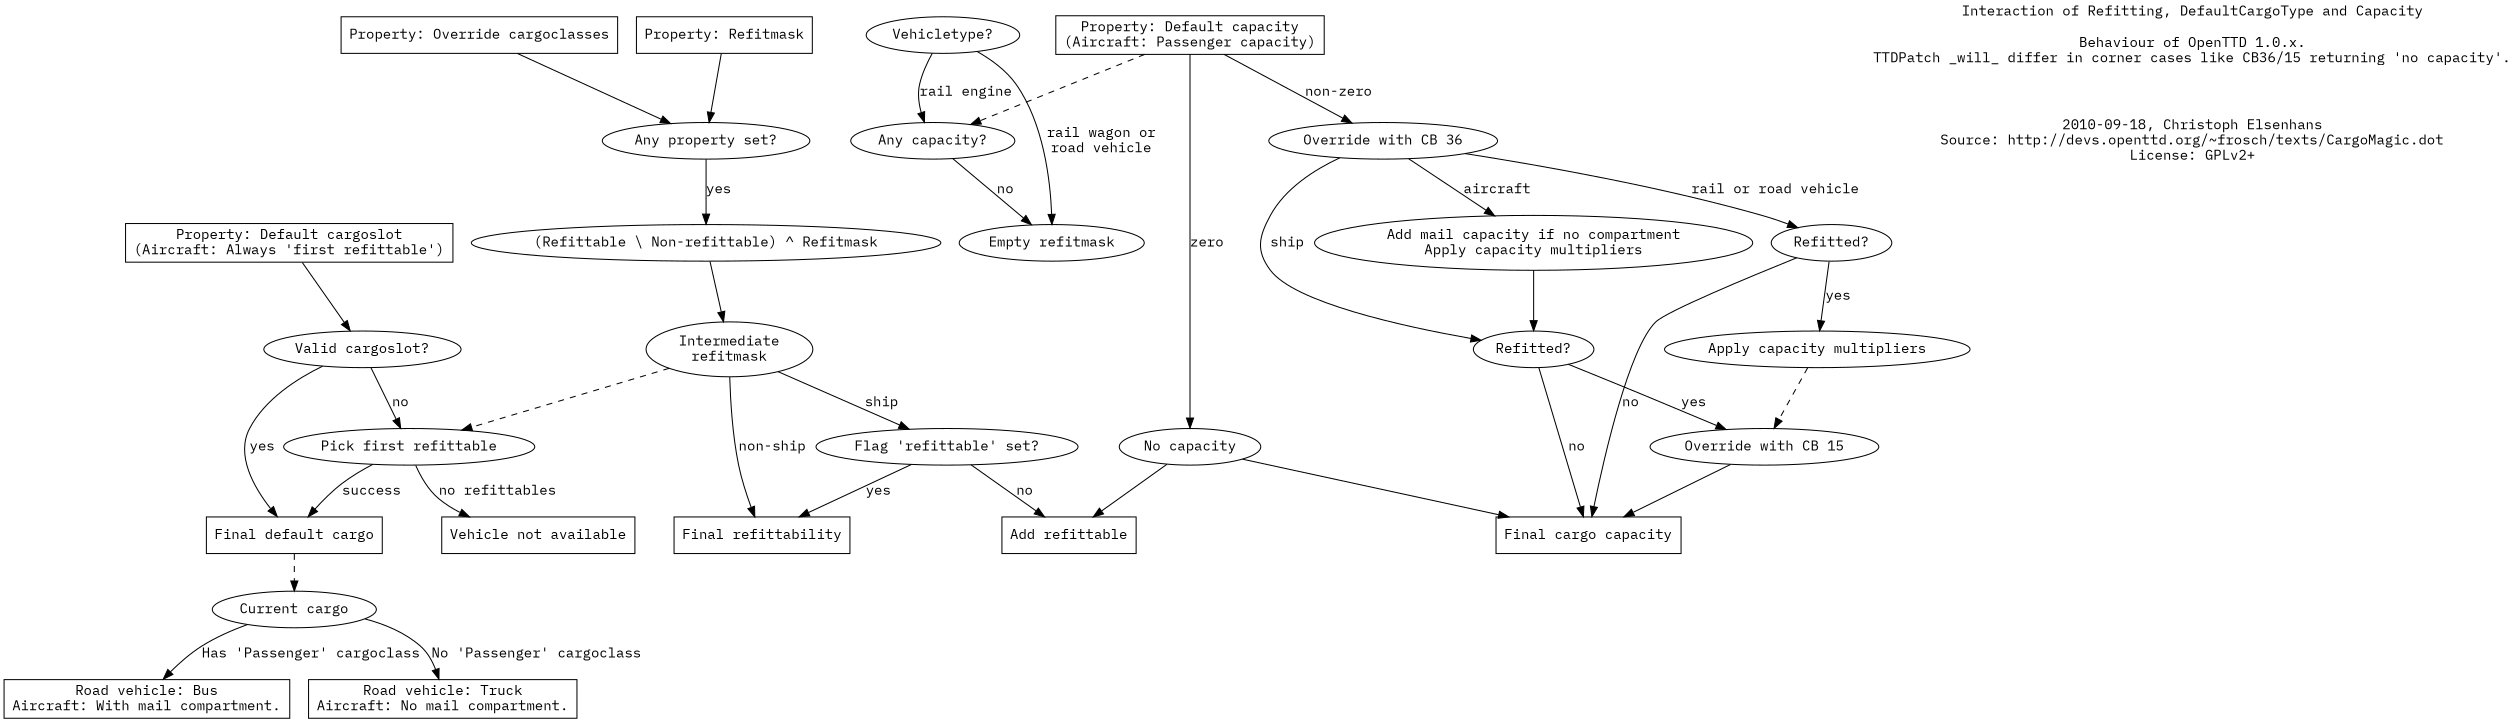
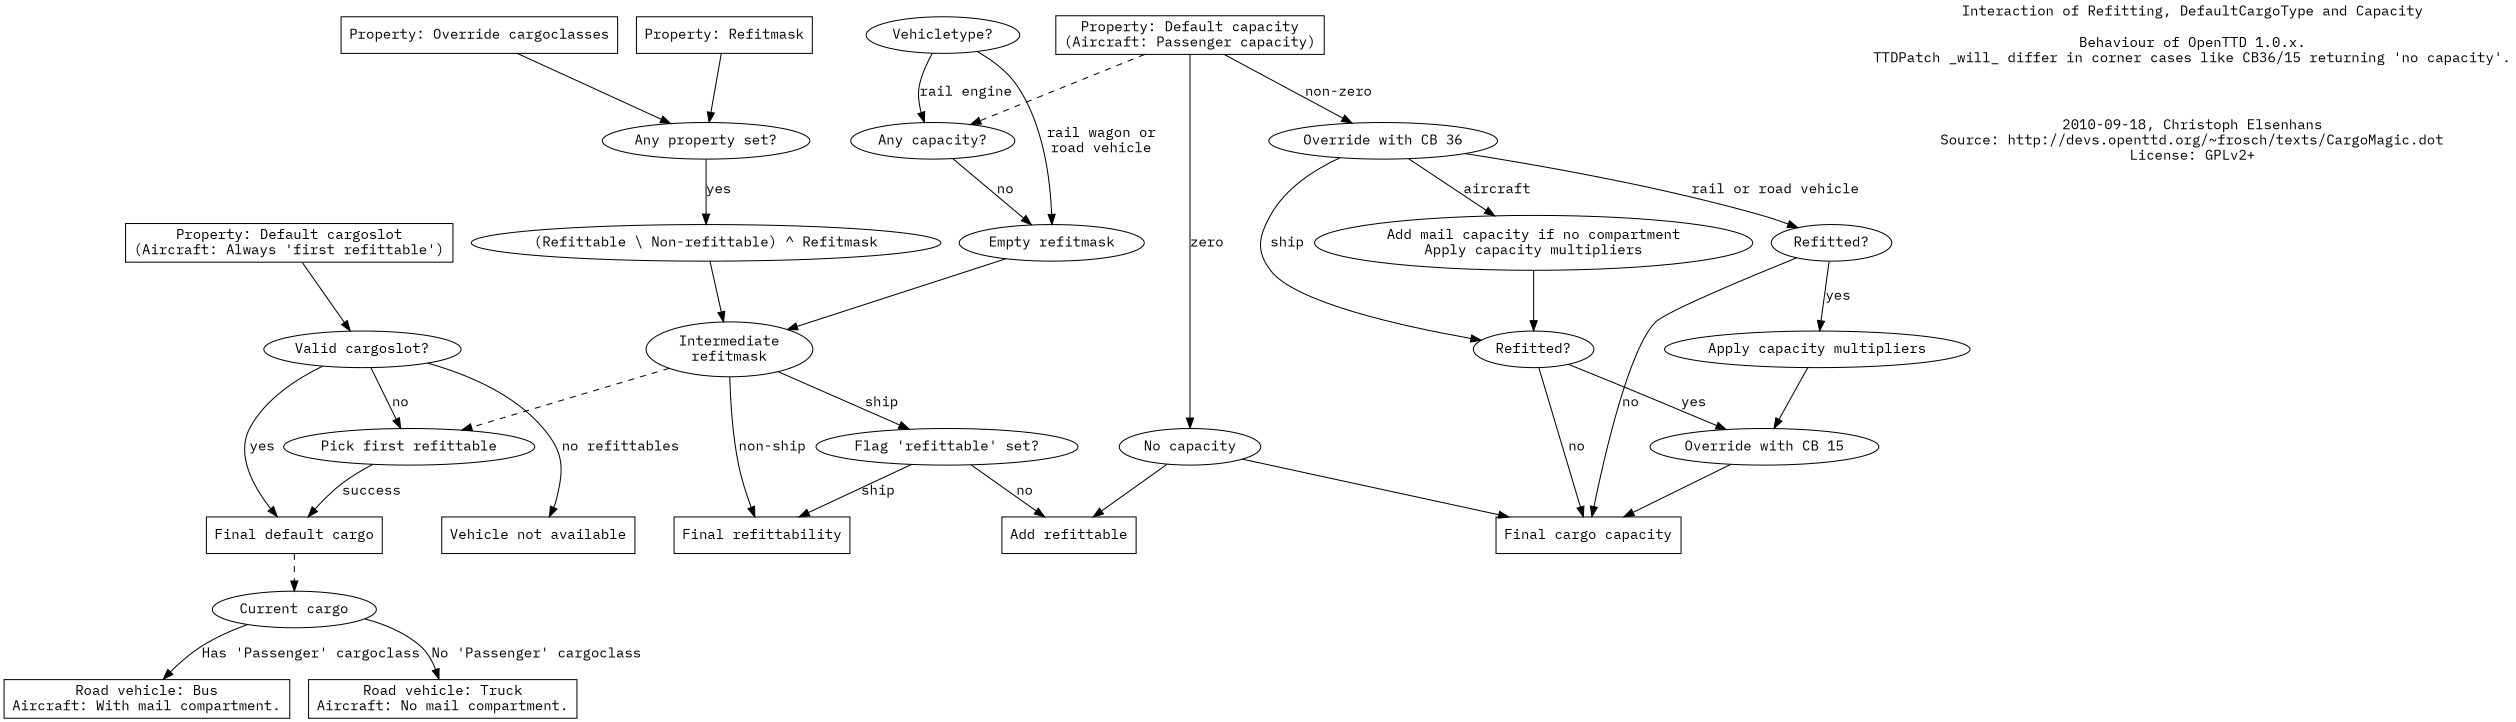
  digraph {
    fontname="IBM Plex Mono"
    node [fontname="IBM Plex Mono"]
    edge [fontname="IBM Plex Mono"]
    n1 [label="Property: Default cargoslot\n(Aircraft: Always 'first refittable')" shape=box]
    n2 [label="Valid cargoslot?"]
    n3 [label="Final default cargo" shape=box]
    n4 [label="Pick first refittable"]
    n5 [label="Property: Override cargoclasses" shape=box]
    n6 [label="Any property set?"]
    n7 [label="(Refittable \\ Non-refittable) ^ Refitmask"]
    n8 [label="Property: Refitmask" shape=box]
    n9 [label="Property: Default capacity\n(Aircraft: Passenger capacity)" shape=box]
    n10 [label="Any capacity?"]
    n11 [label="No capacity"]
    n12 [label="Override with CB 36"]
    n13 [label="Empty refitmask"]
    n14 [label="Add refittable" shape=box]
    n15 [label="Final cargo capacity" shape=box]
    n16 [label="Add mail capacity if no compartment\nApply capacity multipliers"]
    n17 [label="Refitted?"]
    n18 [label="Refitted?"]
    n19 [label="Final refittability" shape=box]
    n20 [label="Current cargo"]
    n21 [label="Road vehicle: Bus\nAircraft: With mail compartment." shape=box]
    n22 [label="Road vehicle: Truck\nAircraft: No mail compartment." shape=box]
    n23 [label="Vehicle not available" shape=box]
    n24 [label="Intermediate\nrefitmask"]
    n25 [label="Vehicletype?"]
    n26 [label="Flag 'refittable' set?"]
    n27 [label="Override with CB 15"]
    n28 [label="Apply capacity multipliers"]
    n29 [label="                                                           " shape=none]
    n30 [label="Interaction of Refitting, DefaultCargoType and Capacity\n\nBehaviour of OpenTTD 1.0.x.\nTTDPatch _will_ differ in corner cases like CB36/15 returning 'no capacity'." margin=0 shape=none]
    n31 [label="2010-09-18, Christoph Elsenhans\nSource: http://devs.openttd.org/~frosch/texts/CargoMagic.dot\nLicense: GPLv2+" margin=0 shape=none]
    n1 -> n2
    n2 -> n3 [label=yes]
    n2 -> n4 [label=no]
    n3 -> n20 [style=dashed]
    n4 -> n3 [label=success]
-   n4 -> n23 [label="no refittables"]
+   n2 -> n23 [label="no refittables"]
    n5 -> n6
    n6 -> n7 [label=yes]
    n7 -> n24
    n8 -> n6
    n9 -> n10 [style=dashed]
    n9 -> n11 [label=zero]
    n9 -> n12 [label="non-zero"]
    n10 -> n13 [label=no]
    n11 -> n14
    n11 -> n15
    n12 -> n16 [label=aircraft]
    n12 -> n17 [label=ship]
    n12 -> n18 [label="rail or road vehicle"]
+   n13 -> n24
    n16 -> n17
    n17 -> n15 [label=no]
    n17 -> n27 [label=yes]
    n18 -> n15 [label=no]
    n18 -> n28 [label=yes]
    n20 -> n21 [label="Has 'Passenger' cargoclass"]
    n20 -> n22 [label="No 'Passenger' cargoclass"]
    n24 -> n4 [style=dashed]
    n24 -> n19 [label="non-ship"]
    n24 -> n26 [label=ship]
    n25 -> n10 [label="rail engine"]
    n25 -> n13 [label="rail wagon or\nroad vehicle"]
    n26 -> n14 [label=no]
-   n26 -> n19 [label=yes]
+   n26 -> n19 [label=ship]
    n27 -> n15
-   n28 -> n27 [style=dashed]
+   n28 -> n27
    n30 -> n31 [style=invis]
  }
